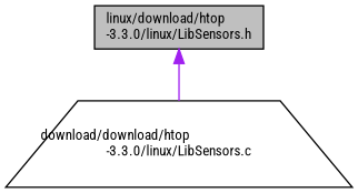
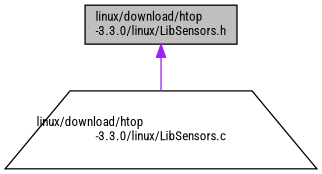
  digraph {
    fontname="Roboto Condensed"
    node [color=black fontname="Roboto Condensed" fontsize=10 style=filled]
    n1 [fillcolor=grey75 fontcolor=black height=0.2 label="linux/download/htop\l-3.3.0/linux/LibSensors.h" shape=box width=0.4]
-   n2 [fillcolor=white height=0.2 label="download/download/htop\l-3.3.0/linux/LibSensors.c" shape=trapezium width=0.4]
+   n2 [fillcolor=white height=0.2 label="linux/download/htop\l-3.3.0/linux/LibSensors.c" shape=trapezium width=0.4]
    n1 -> n2 [color=purple dir=back fontname="Roboto Condensed" fontsize=10 labelfontname=Helvetica labelfontsize=10 style=solid]
  }
